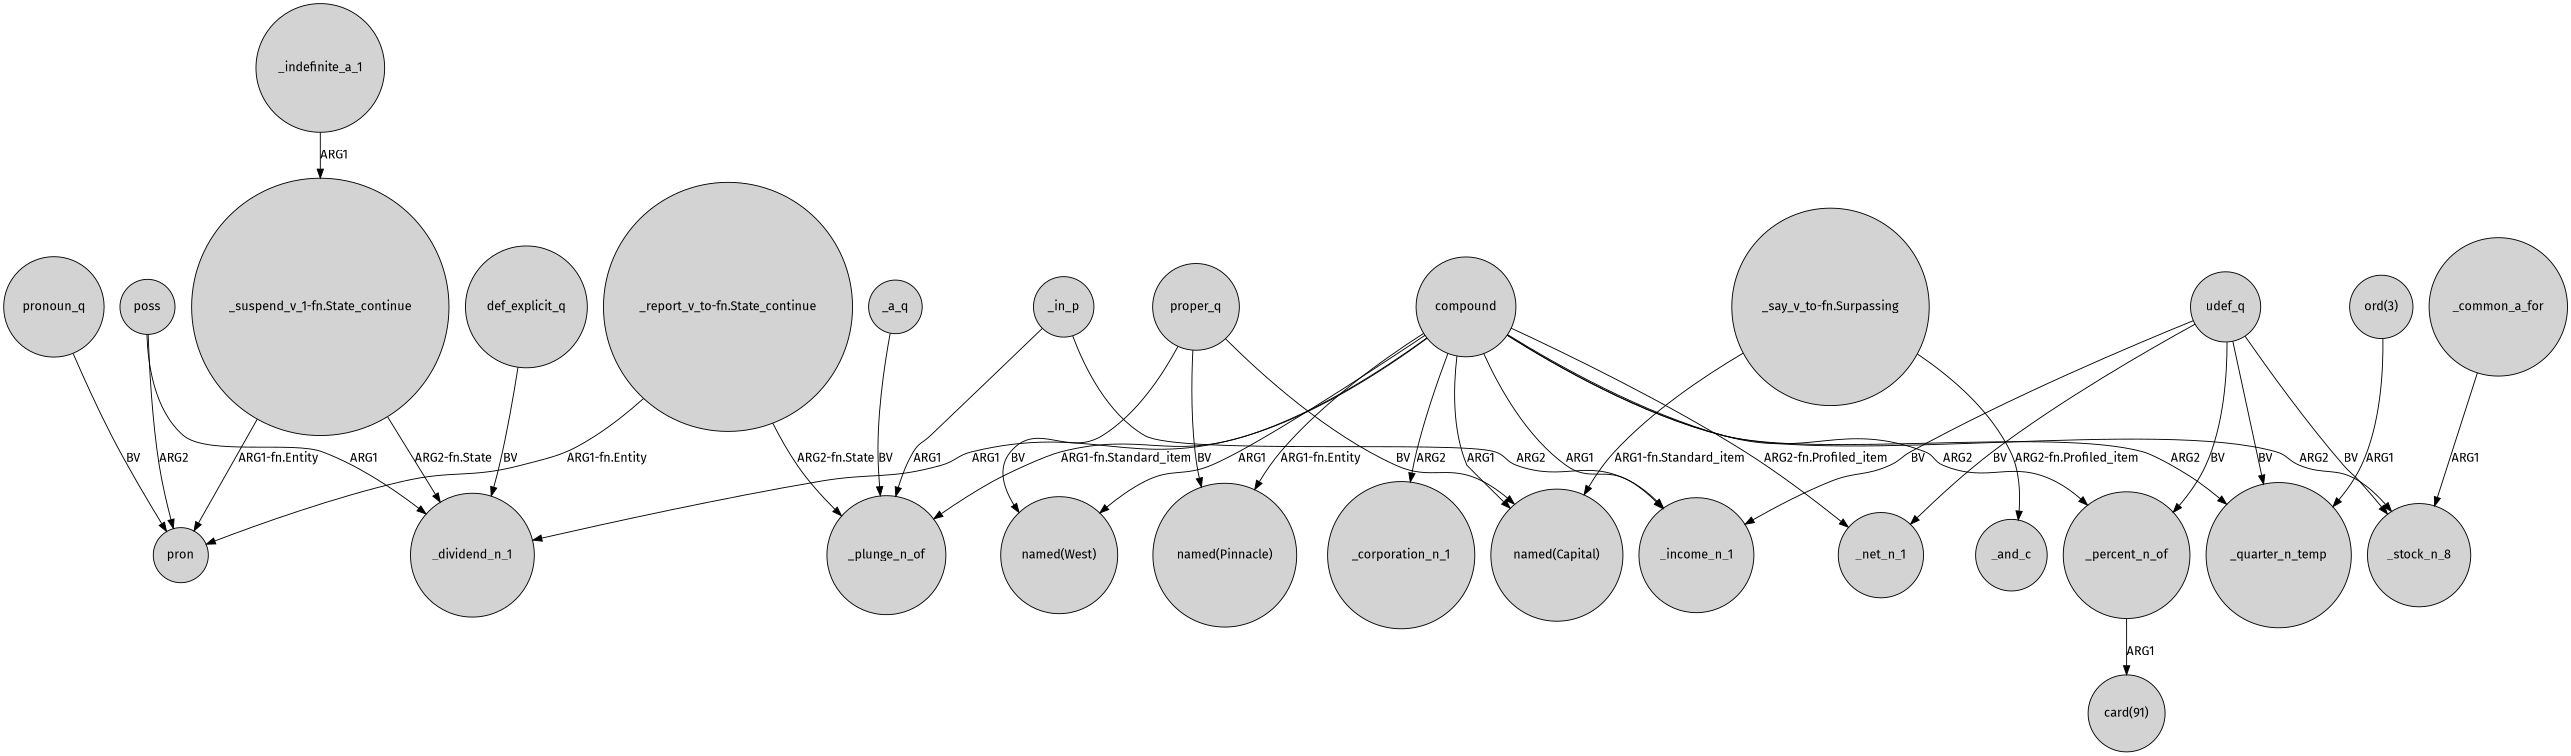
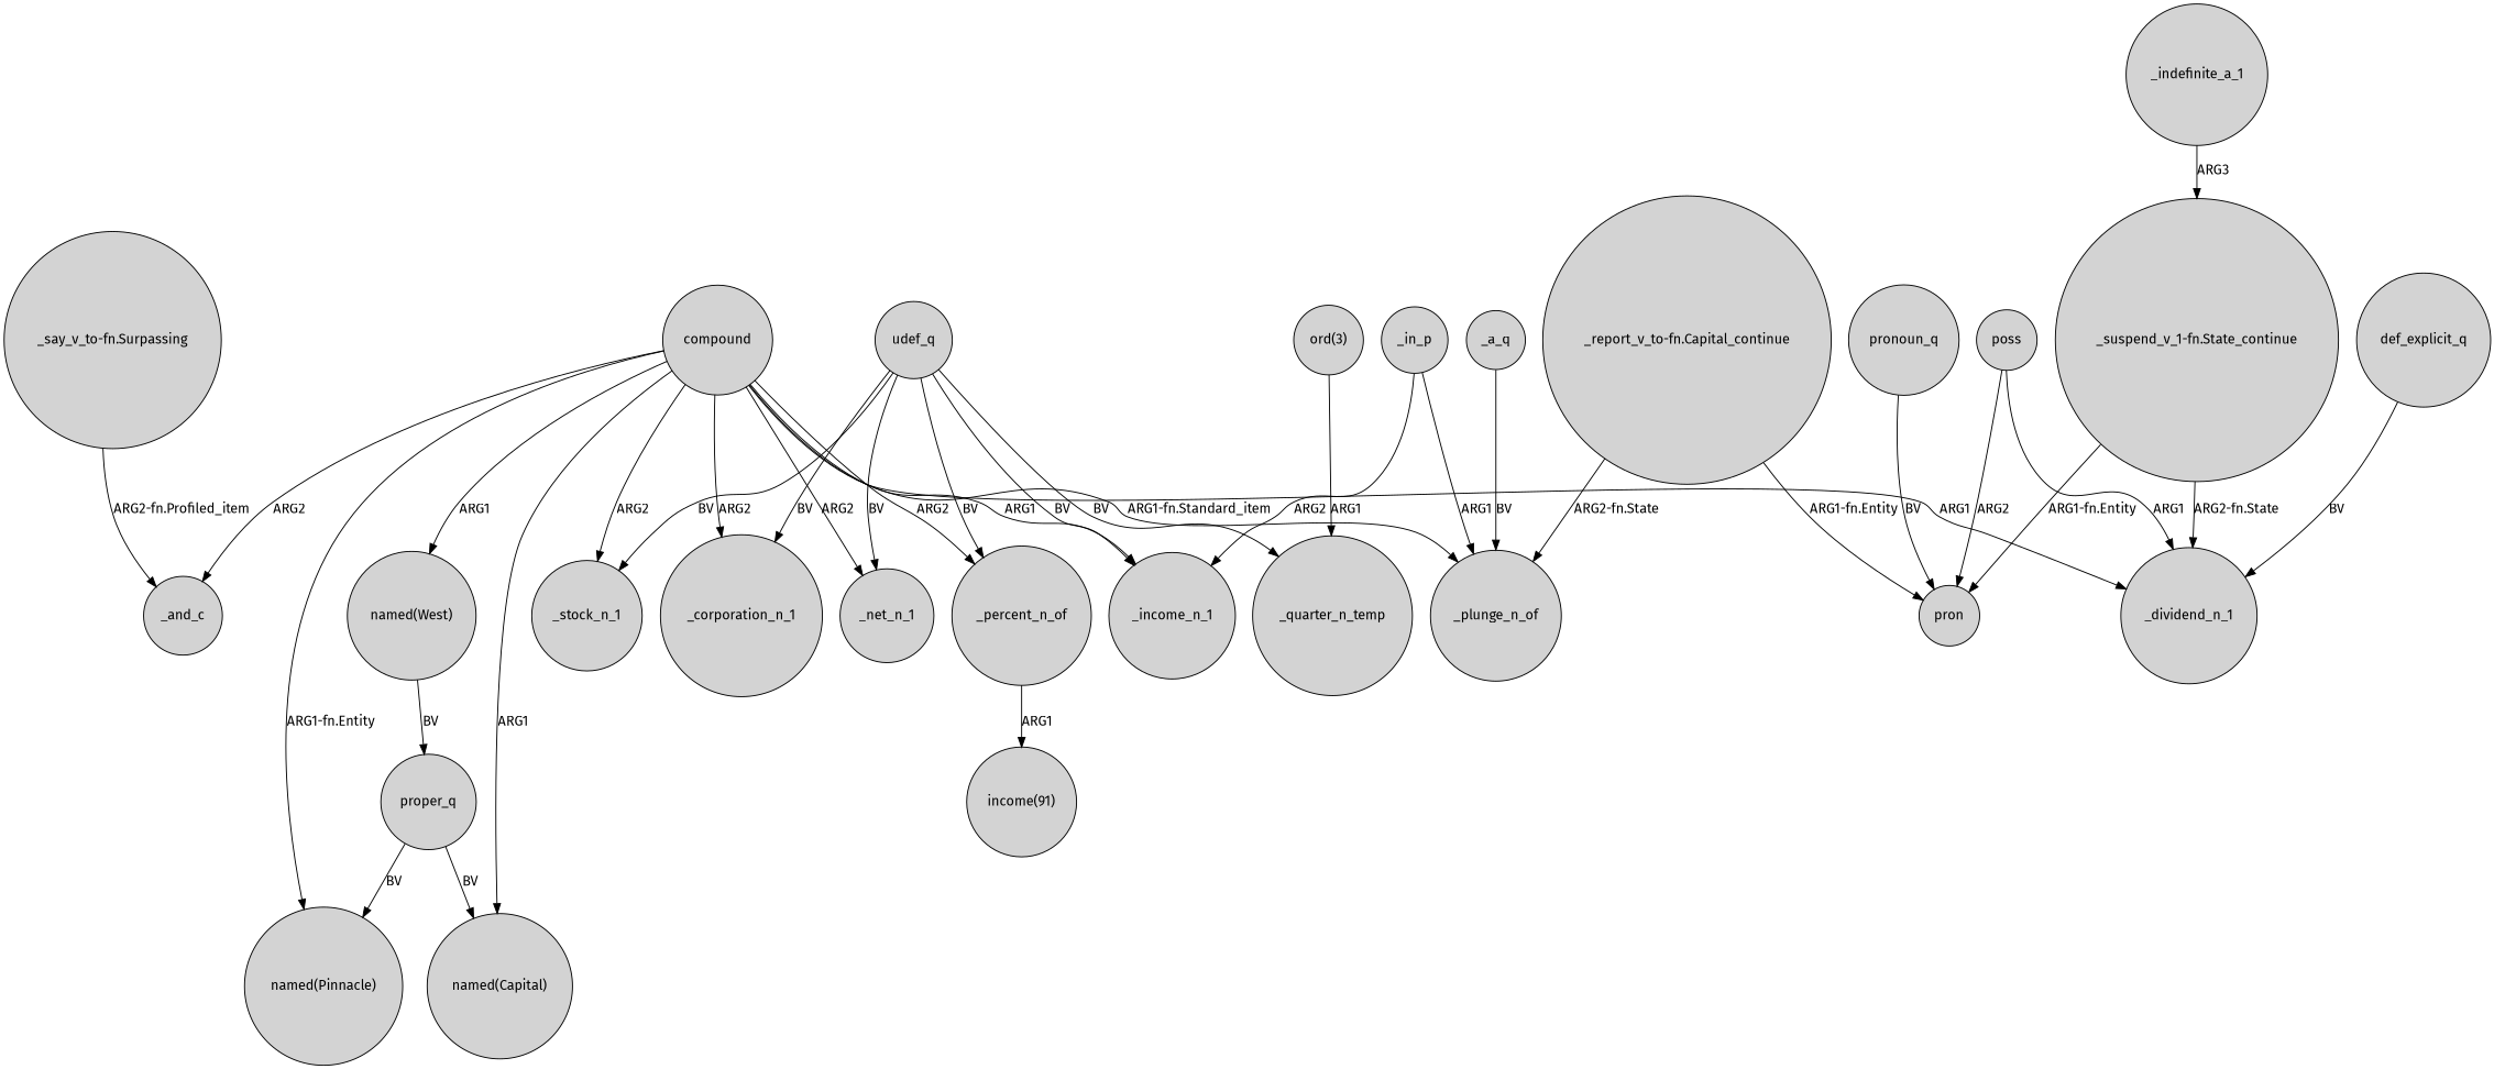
  digraph {
    fontname="Fira Sans"
    node [fontname="Fira Sans" shape=circle style=filled]
    edge [fontname="Fira Sans"]
    _a_q
    _plunge_n_of
    "_suspend_v_1-fn.State_continue"
    _dividend_n_1
    pron
    "_say_v_to-fn.Surpassing"
    "named(Capital)"
    _and_c
    compound
    _net_n_1
    _quarter_n_temp
-   _stock_n_1 [label=_stock_n_8]
+   _stock_n_1
    _percent_n_of
    _income_n_1
    "named(West)"
    _corporation_n_1
    "named(Pinnacle)"
-   "card(91)"
+   "card(91)" [label="income(91)"]
    "ord(3)"
-   _common_a_for
    udef_q
    proper_q
-   "_report_v_to-fn.State_continue"
+   "_report_v_to-fn.State_continue" [label="_report_v_to-fn.Capital_continue"]
    poss
    _in_p
    def_explicit_q
    _indefinite_a_1
    pronoun_q
    _a_q -> _plunge_n_of [label=BV]
    "_suspend_v_1-fn.State_continue" -> _dividend_n_1 [label="ARG2-fn.State"]
    "_suspend_v_1-fn.State_continue" -> pron [label="ARG1-fn.Entity"]
-   "_say_v_to-fn.Surpassing" -> "named(Capital)" [label="ARG1-fn.Standard_item"]
    "_say_v_to-fn.Surpassing" -> _and_c [label="ARG2-fn.Profiled_item"]
    compound -> _plunge_n_of [label="ARG1-fn.Standard_item"]
    compound -> _dividend_n_1 [label=ARG1]
    compound -> "named(Capital)" [label=ARG1]
-   compound -> _net_n_1 [label="ARG2-fn.Profiled_item"]
-   compound -> _quarter_n_temp [label=ARG2]
+   compound -> _net_n_1 [label=ARG2]
+   compound -> _and_c [label=ARG2]
    compound -> _stock_n_1 [label=ARG2]
    compound -> _percent_n_of [label=ARG2]
    compound -> _income_n_1 [label=ARG1]
    compound -> "named(West)" [label=ARG1]
    compound -> _corporation_n_1 [label=ARG2]
    compound -> "named(Pinnacle)" [label="ARG1-fn.Entity"]
    _percent_n_of -> "card(91)" [label=ARG1]
    "ord(3)" -> _quarter_n_temp [label=ARG1]
-   _common_a_for -> _stock_n_1 [label=ARG1]
    udef_q -> _net_n_1 [label=BV]
    udef_q -> _quarter_n_temp [label=BV]
    udef_q -> _stock_n_1 [label=BV]
    udef_q -> _percent_n_of [label=BV]
    udef_q -> _income_n_1 [label=BV]
+   udef_q -> _corporation_n_1 [label=BV]
    proper_q -> "named(Capital)" [label=BV]
-   proper_q -> "named(West)" [label=BV]
+   "named(West)" -> proper_q [label=BV]
    proper_q -> "named(Pinnacle)" [label=BV]
    "_report_v_to-fn.State_continue" -> _plunge_n_of [label="ARG2-fn.State"]
    "_report_v_to-fn.State_continue" -> pron [label="ARG1-fn.Entity"]
    poss -> _dividend_n_1 [label=ARG1]
    poss -> pron [label=ARG2]
    _in_p -> _plunge_n_of [label=ARG1]
    _in_p -> _income_n_1 [label=ARG2]
    def_explicit_q -> _dividend_n_1 [label=BV]
-   _indefinite_a_1 -> "_suspend_v_1-fn.State_continue" [label=ARG1]
+   _indefinite_a_1 -> "_suspend_v_1-fn.State_continue" [label=ARG3]
    pronoun_q -> pron [label=BV]
  }
